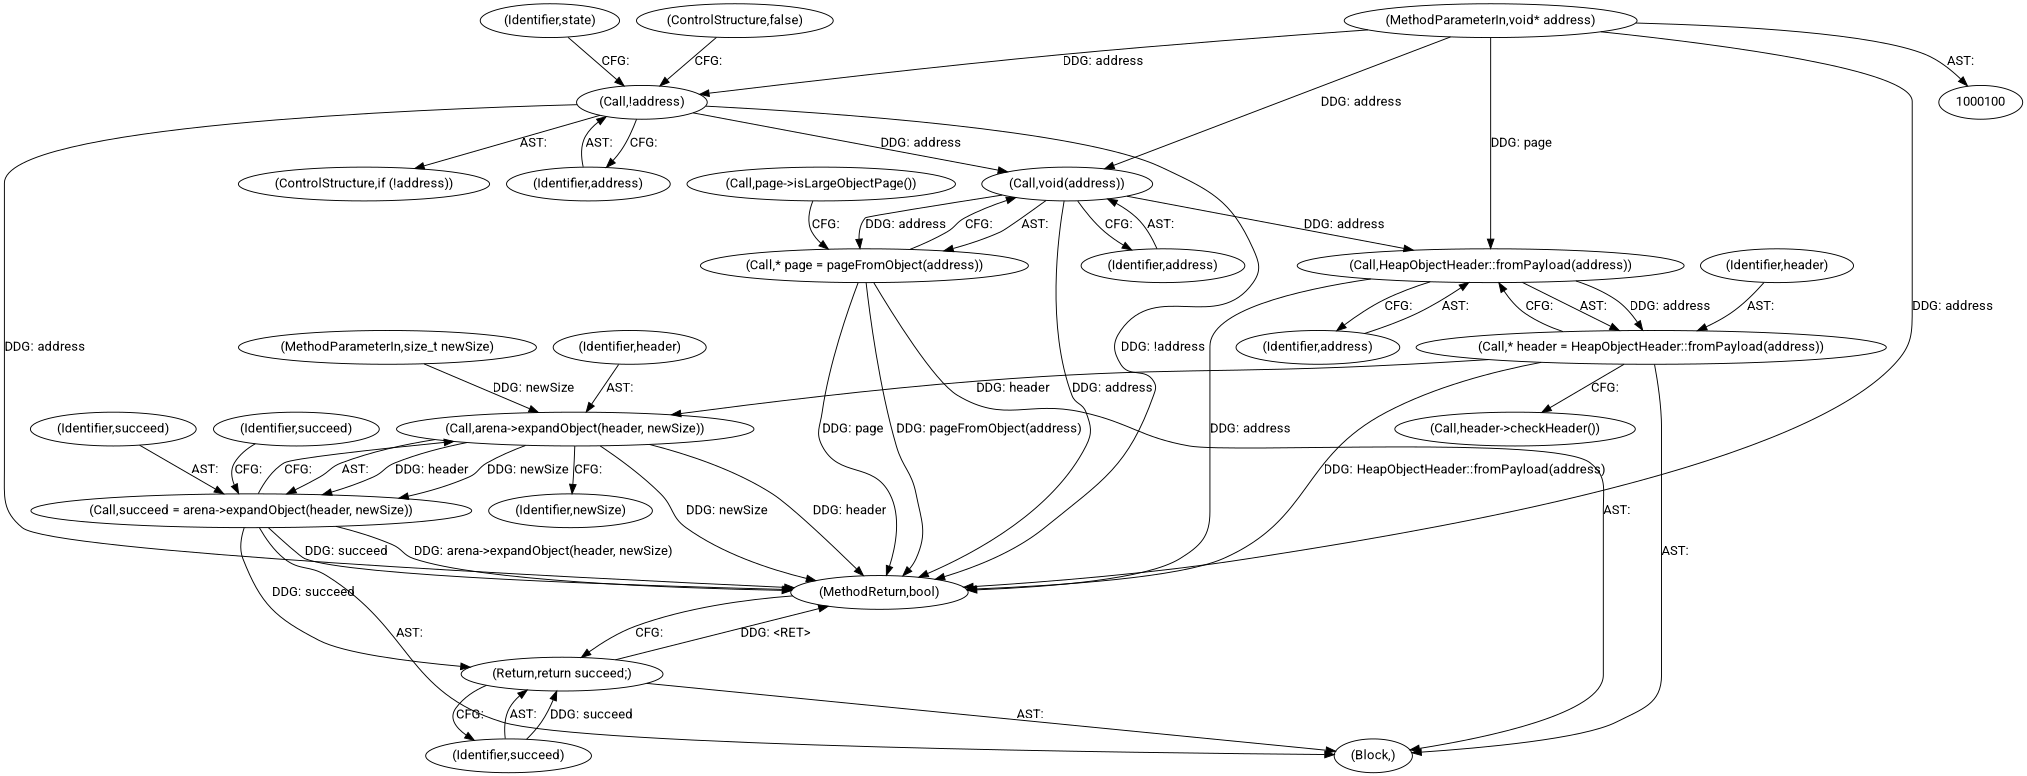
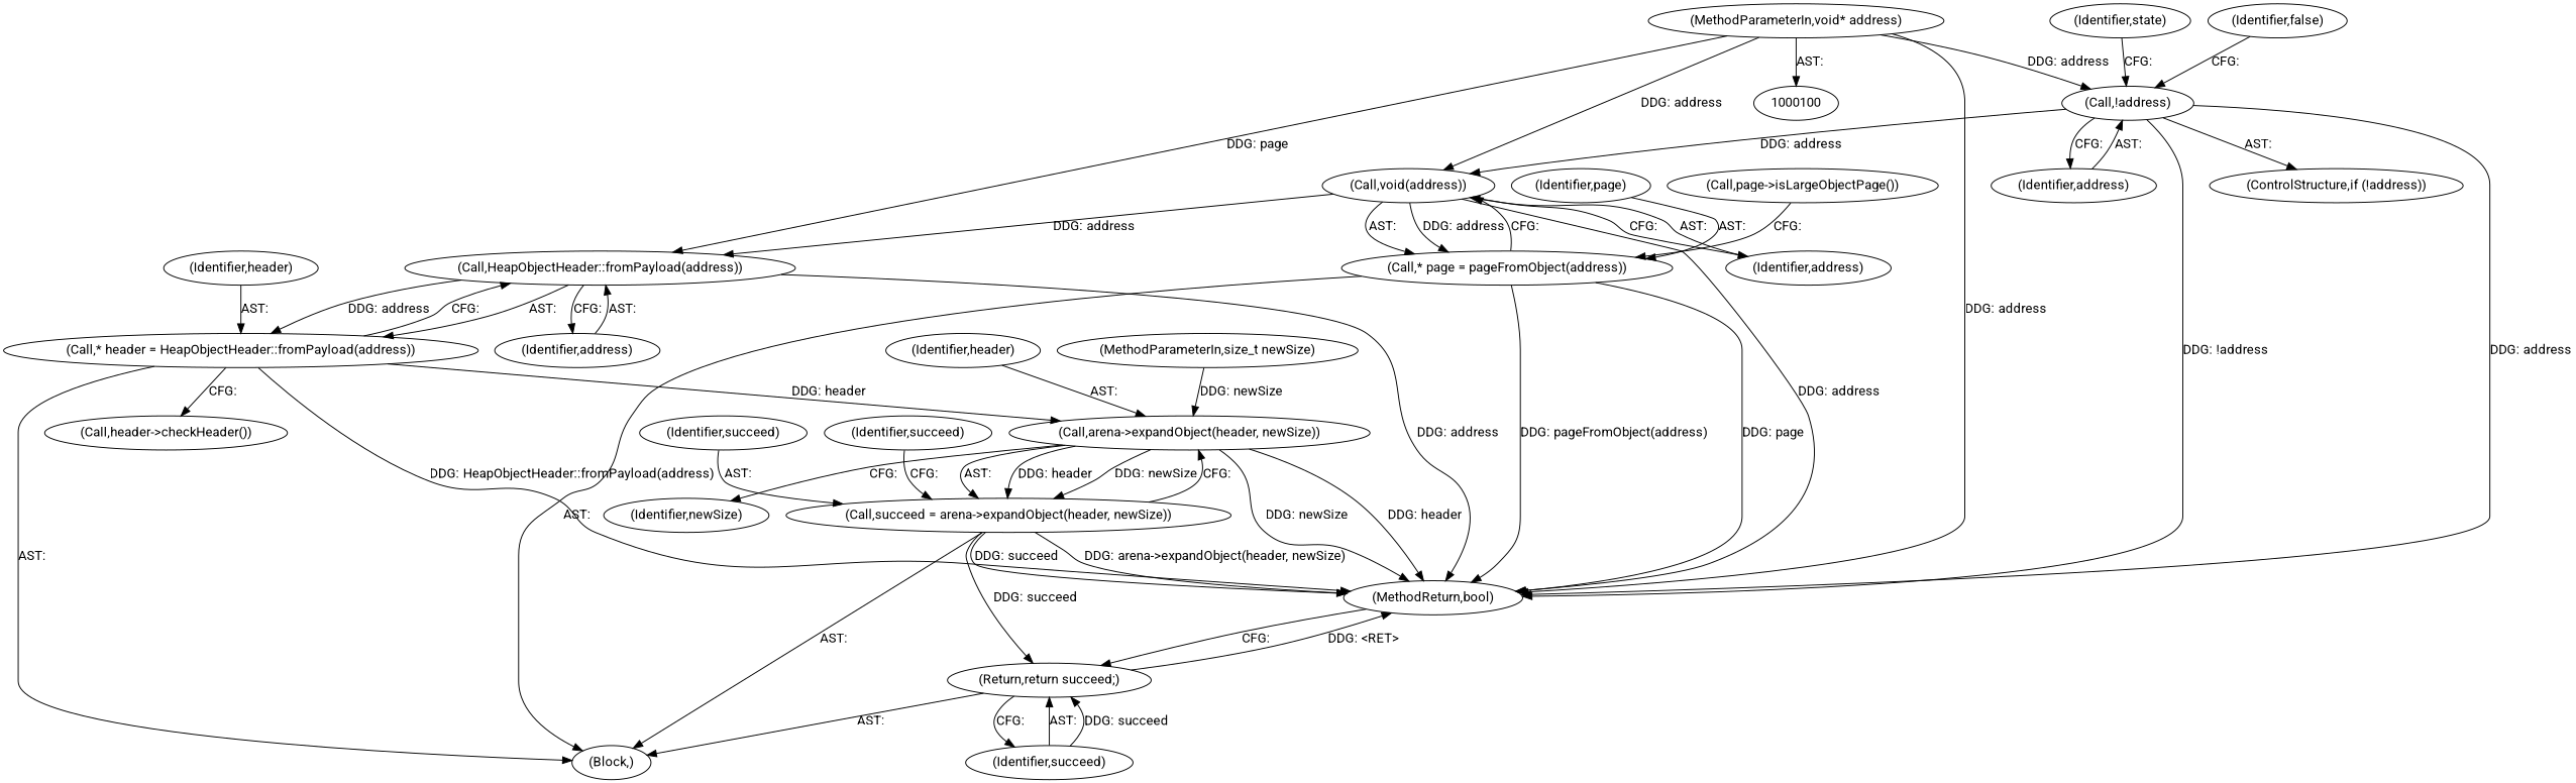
  digraph {
    fontname=Roboto
    node [fontname=Roboto]
    edge [fontname=Roboto]
    n1 [label="(Call,void(address))"]
    n2 [label="(Call,* page = pageFromObject(address))"]
    n3 [label="(Call,HeapObjectHeader::fromPayload(address))"]
    n4 [label="(MethodReturn,bool)"]
    n5 [label="(Identifier,address)"]
    n6 [label="(Block,)"]
    n7 [label="(Call,* header = HeapObjectHeader::fromPayload(address))"]
    n8 [label="(Identifier,address)"]
    n9 [label="(Return,return succeed;)"]
    n10 [label="(Call,!address)"]
    n11 [label="(ControlStructure,if (!address))"]
    n12 [label="(Identifier,address)"]
    n13 [label="(MethodParameterIn,void* address)"]
    1000100
    n15 [label="(Call,arena->expandObject(header, newSize))"]
    n16 [label="(Call,header->checkHeader())"]
    n17 [label="(Call,succeed = arena->expandObject(header, newSize))"]
    n18 [label="(Identifier,newSize)"]
    n19 [label="(Identifier,succeed)"]
    n20 [label="(Identifier,succeed)"]
    n21 [label="(Identifier,succeed)"]
    n22 [label="(Identifier,header)"]
+   n23 [label="(Identifier,page)"]
    n24 [label="(Identifier,header)"]
-   n25 [label="(ControlStructure,false)"]
+   n25 [label="(Identifier,false)"]
    n26 [label="(Call,page->isLargeObjectPage())"]
    n27 [label="(MethodParameterIn,size_t newSize)"]
    n28 [label="(Identifier,state)"]
    n1 -> n2 [label="AST: "]
    n1 -> n2 [label="DDG: address"]
    n1 -> n3 [label="DDG: address"]
    n1 -> n4 [label="DDG: address"]
    n1 -> n5 [label="CFG: "]
    n2 -> n1 [label="CFG: "]
    n2 -> n4 [label="DDG: pageFromObject(address)"]
    n2 -> n4 [label="DDG: page"]
    n2 -> n6 [label="AST: "]
    n3 -> n4 [label="DDG: address"]
    n3 -> n7 [label="AST: "]
    n3 -> n7 [label="DDG: address"]
    n3 -> n8 [label="CFG: "]
    n4 -> n9 [label="CFG: "]
    n5 -> n1 [label="AST: "]
    n7 -> n3 [label="CFG: "]
    n7 -> n4 [label="DDG: HeapObjectHeader::fromPayload(address)"]
    n7 -> n6 [label="AST: "]
    n7 -> n15 [label="DDG: header"]
    n7 -> n16 [label="CFG: "]
    n8 -> n3 [label="AST: "]
    n9 -> n4 [label="DDG: <RET>"]
    n9 -> n6 [label="AST: "]
    n9 -> n19 [label="CFG: "]
    n10 -> n1 [label="DDG: address"]
    n10 -> n4 [label="DDG: !address"]
    n10 -> n4 [label="DDG: address"]
    n10 -> n11 [label="AST: "]
    n10 -> n12 [label="CFG: "]
    n12 -> n10 [label="AST: "]
    n13 -> n1 [label="DDG: address"]
    n13 -> n3 [label="DDG: page"]
    n13 -> n4 [label="DDG: address"]
    n13 -> n10 [label="DDG: address"]
    n13 -> 1000100 [label="AST: "]
    n15 -> n4 [label="DDG: header"]
    n15 -> n4 [label="DDG: newSize"]
    n15 -> n17 [label="AST: "]
    n15 -> n17 [label="DDG: header"]
    n15 -> n17 [label="DDG: newSize"]
    n15 -> n18 [label="CFG: "]
    n17 -> n4 [label="DDG: arena->expandObject(header, newSize)"]
    n17 -> n4 [label="DDG: succeed"]
    n17 -> n6 [label="AST: "]
    n17 -> n9 [label="DDG: succeed"]
    n17 -> n15 [label="CFG: "]
    n19 -> n9 [label="AST: "]
    n19 -> n9 [label="DDG: succeed"]
    n20 -> n17 [label="AST: "]
    n21 -> n17 [label="CFG: "]
    n22 -> n15 [label="AST: "]
+   n23 -> n2 [label="AST: "]
    n24 -> n7 [label="AST: "]
    n25 -> n10 [label="CFG: "]
    n26 -> n2 [label="CFG: "]
    n27 -> n15 [label="DDG: newSize"]
    n28 -> n10 [label="CFG: "]
  }
